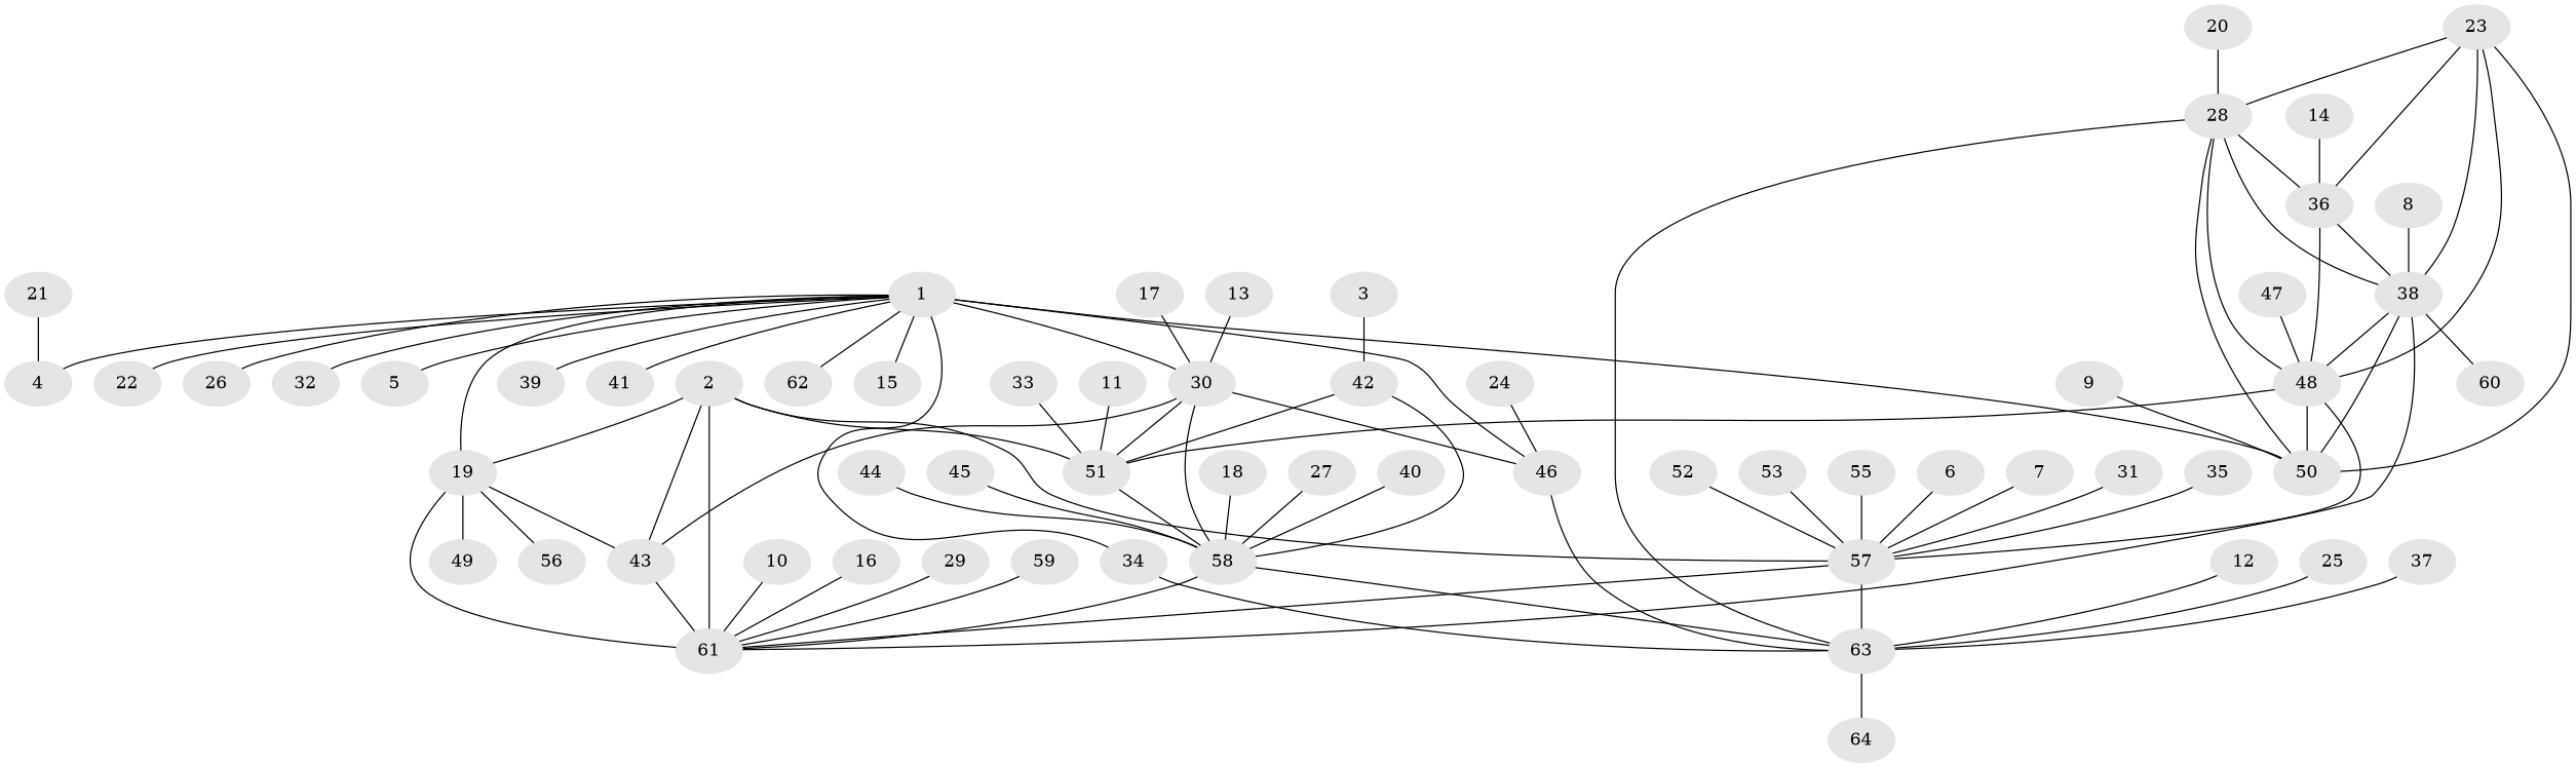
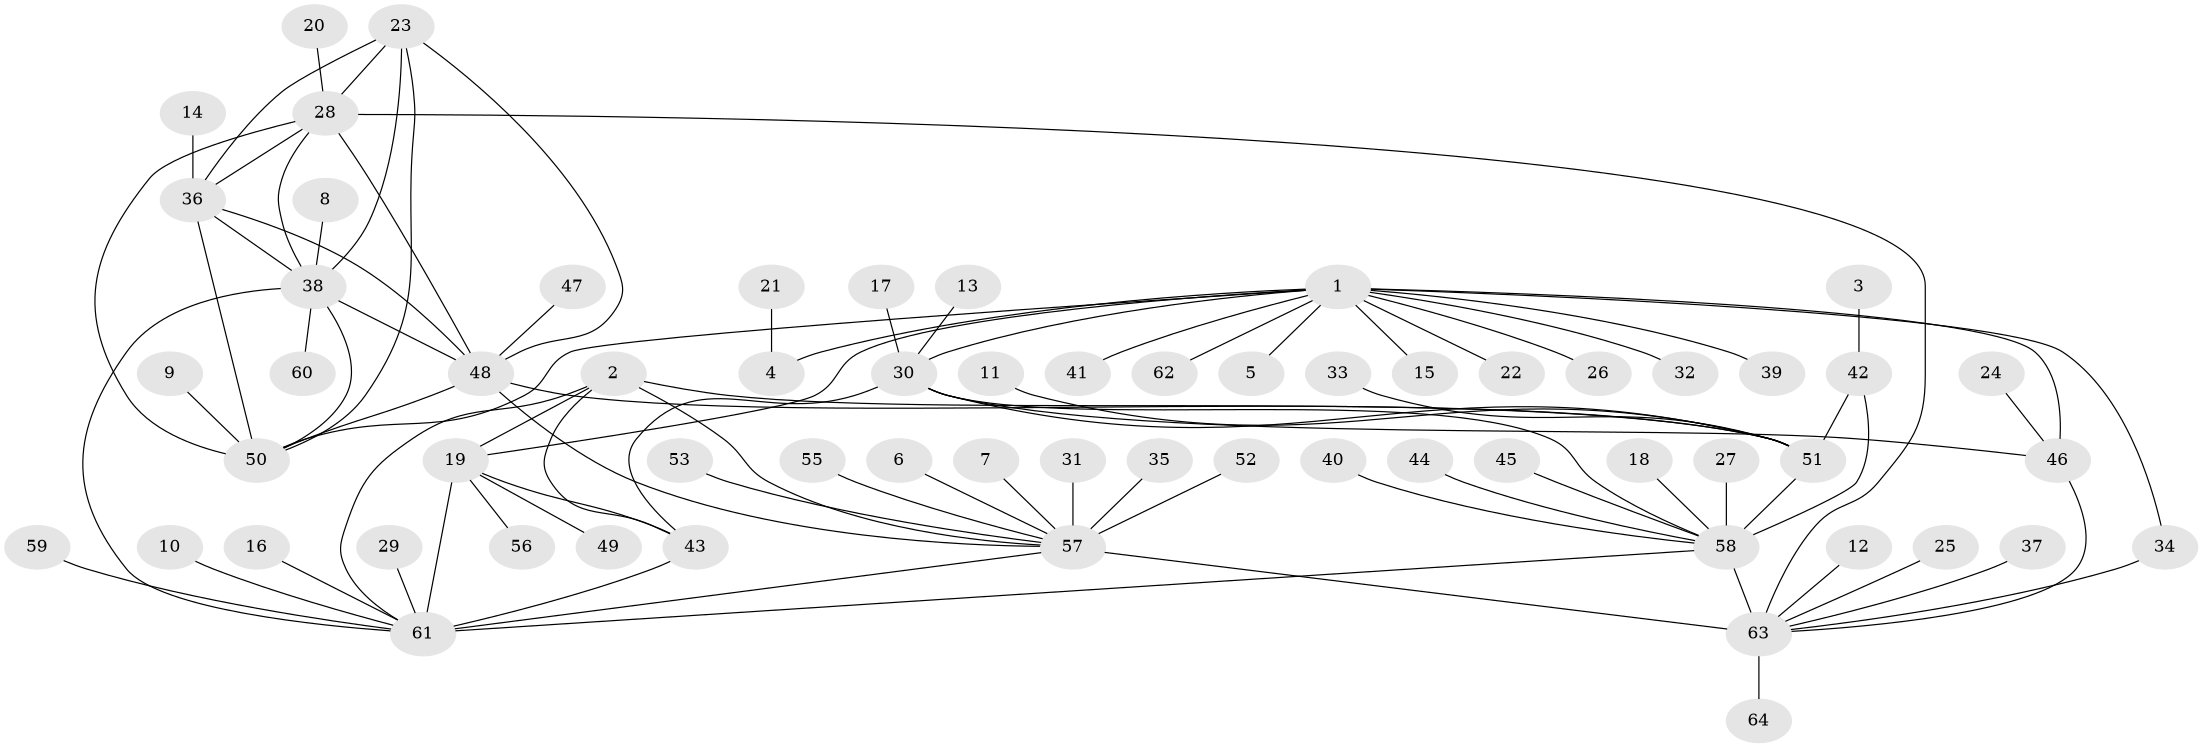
  graph {
    node [color=gray90 style=filled]
    edge [weight=1.0]
    1
    4
    5
    15
    19
    22
    26
    30
    32
    34
    39
    41
    46
    50
    62
    43
    61
    49
    56
    51
    58
    63
    2
    57
    3
    42
    6
    7
    8
    38
    48
    60
    9
    10
    11
    12
    64
    13
    14
    36
    16
    17
    18
    20
    28
    21
    23
    24
    25
    27
    29
    31
    33
    35
    37
    40
    44
    45
    47
    52
    53
    55
    59
    1 -- 4
    1 -- 5
    1 -- 15
    1 -- 19
    1 -- 22
    1 -- 26
    1 -- 30 [weight=4.0]
    1 -- 32
    1 -- 34
    1 -- 39
    1 -- 41
    1 -- 46 [weight=4.0]
    1 -- 50
    1 -- 62
    19 -- 43
    19 -- 61 [weight=3.0]
    19 -- 49
    19 -- 56
    30 -- 46
    30 -- 43
    30 -- 51
    30 -- 58
    34 -- 63
    46 -- 63
    43 -- 61 [weight=3.0]
    51 -- 58 [weight=6.0]
    58 -- 61
    58 -- 63
    63 -- 64
    2 -- 19
    2 -- 43
    2 -- 61 [weight=3.0]
    2 -- 51
    2 -- 57
    57 -- 61
    57 -- 63 [weight=5.0]
    3 -- 42
    42 -- 51 [weight=2.0]
    42 -- 58 [weight=3.0]
    6 -- 57
    7 -- 57
    8 -- 38
    38 -- 50
    38 -- 61
    38 -- 48
    38 -- 60
    48 -- 50
    48 -- 51
    48 -- 57
    9 -- 50
    10 -- 61
    11 -- 51
    12 -- 63
    13 -- 30
    14 -- 36
+   36 -- 50
    36 -- 38
    36 -- 48
    16 -- 61
    17 -- 30
    18 -- 58
    20 -- 28
    28 -- 50
    28 -- 63
    28 -- 38
    28 -- 48
    28 -- 36
    21 -- 4
    23 -- 50
    23 -- 38
    23 -- 48
    23 -- 36
    23 -- 28
    24 -- 46
    25 -- 63
    27 -- 58
    29 -- 61
    31 -- 57
    33 -- 51
    35 -- 57
    37 -- 63
    40 -- 58
    44 -- 58
    45 -- 58
    47 -- 48
    52 -- 57
    53 -- 57
    55 -- 57
    59 -- 61
  }
